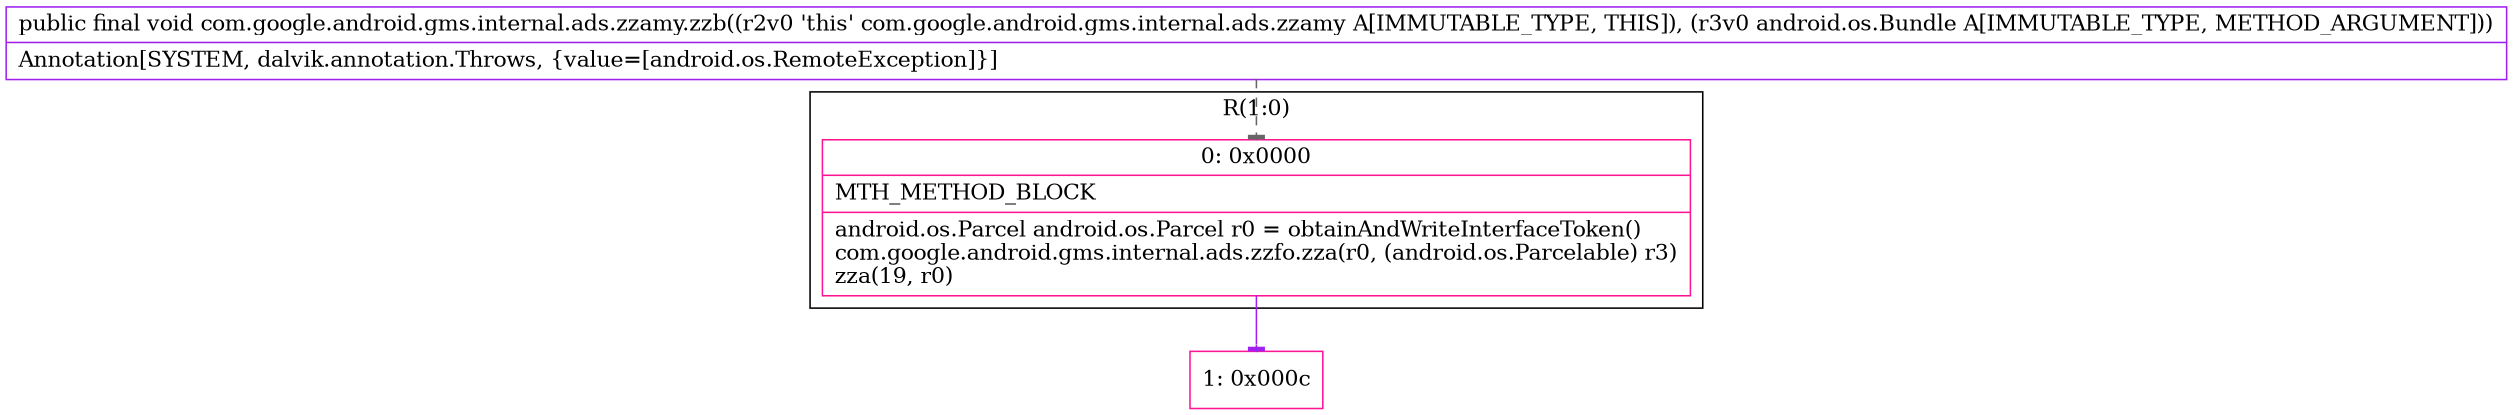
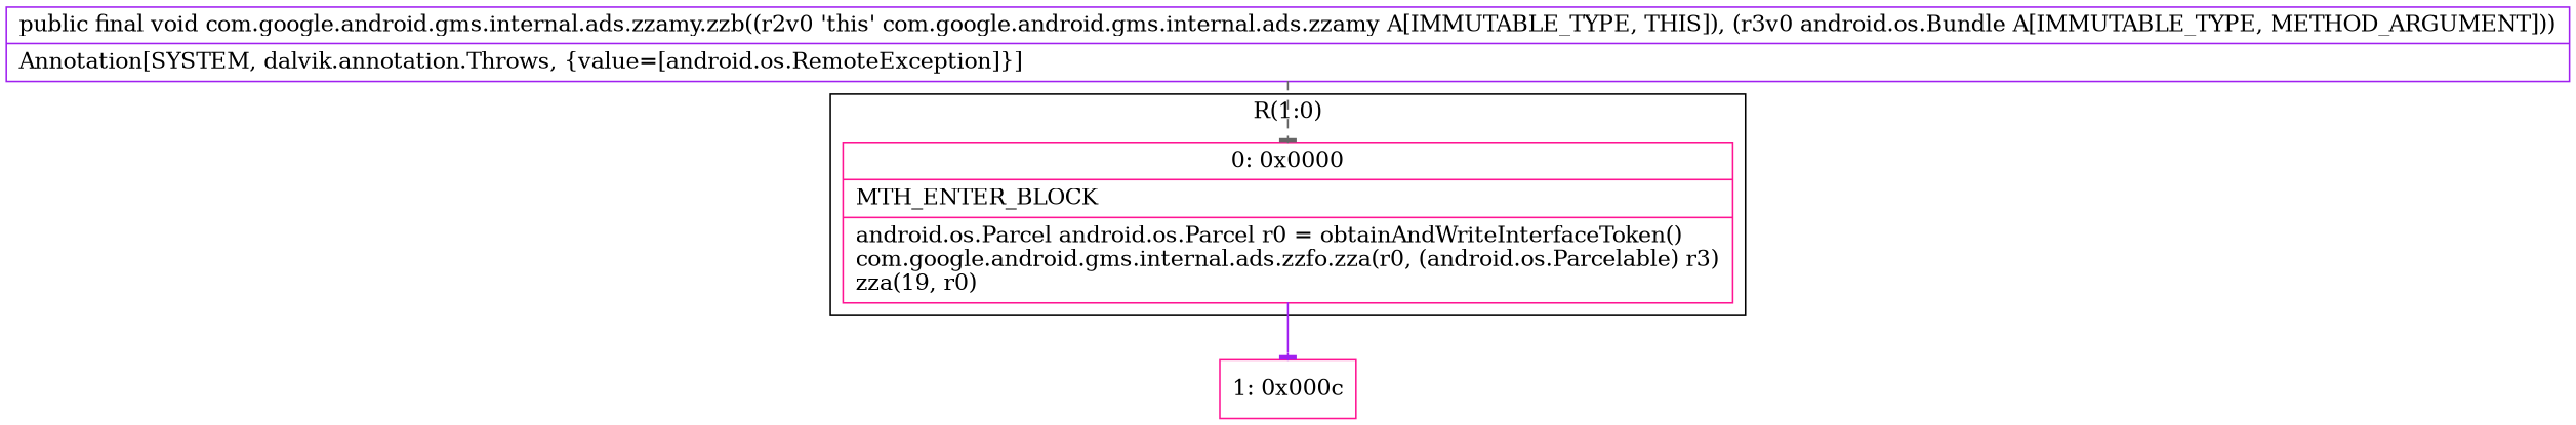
  digraph {
    node [color=deeppink shape=record]
    edge [arrowhead=tee]
-   n1 [label="{0\:\ 0x0000|MTH_METHOD_BLOCK\l|android.os.Parcel android.os.Parcel r0 = obtainAndWriteInterfaceToken()\lcom.google.android.gms.internal.ads.zzfo.zza(r0, (android.os.Parcelable) r3)\lzza(19, r0)\l}"]
+   n1 [label="{0\:\ 0x0000|MTH_ENTER_BLOCK\l|android.os.Parcel android.os.Parcel r0 = obtainAndWriteInterfaceToken()\lcom.google.android.gms.internal.ads.zzfo.zza(r0, (android.os.Parcelable) r3)\lzza(19, r0)\l}"]
    n2 [label="{1\:\ 0x000c}"]
    n3 [label="{public final void com.google.android.gms.internal.ads.zzamy.zzb((r2v0 'this' com.google.android.gms.internal.ads.zzamy A[IMMUTABLE_TYPE, THIS]), (r3v0 android.os.Bundle A[IMMUTABLE_TYPE, METHOD_ARGUMENT]))  | Annotation[SYSTEM, dalvik.annotation.Throws, \{value=[android.os.RemoteException]\}]\l}" color=purple]
    subgraph cluster_1 {
      label="R(1:0)"
      n1
    }
    n1 -> n2 [color=purple style=solid]
    n3 -> n1 [color=gray40 style=dashed]
  }
